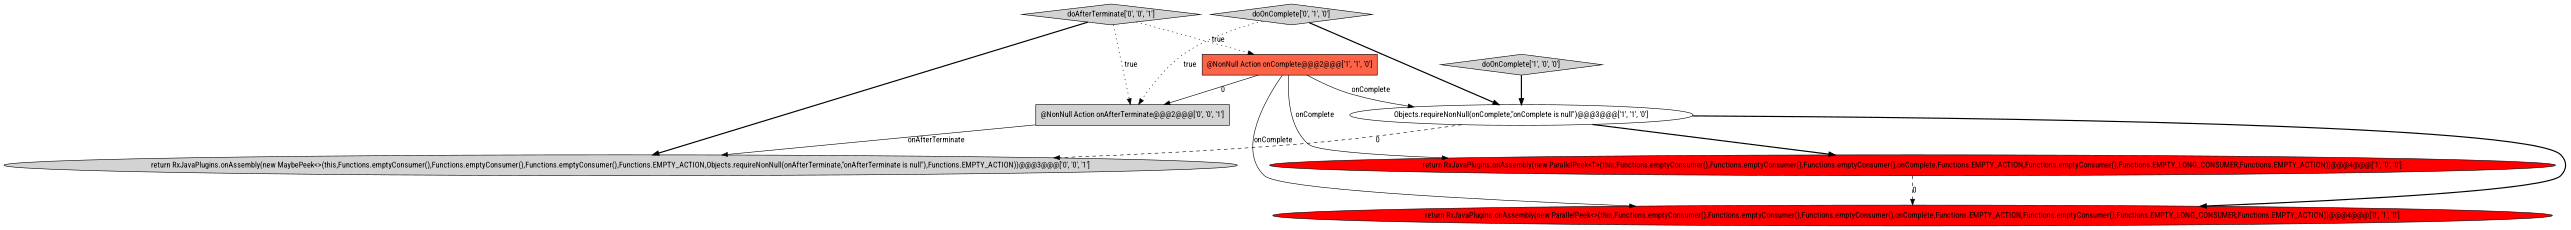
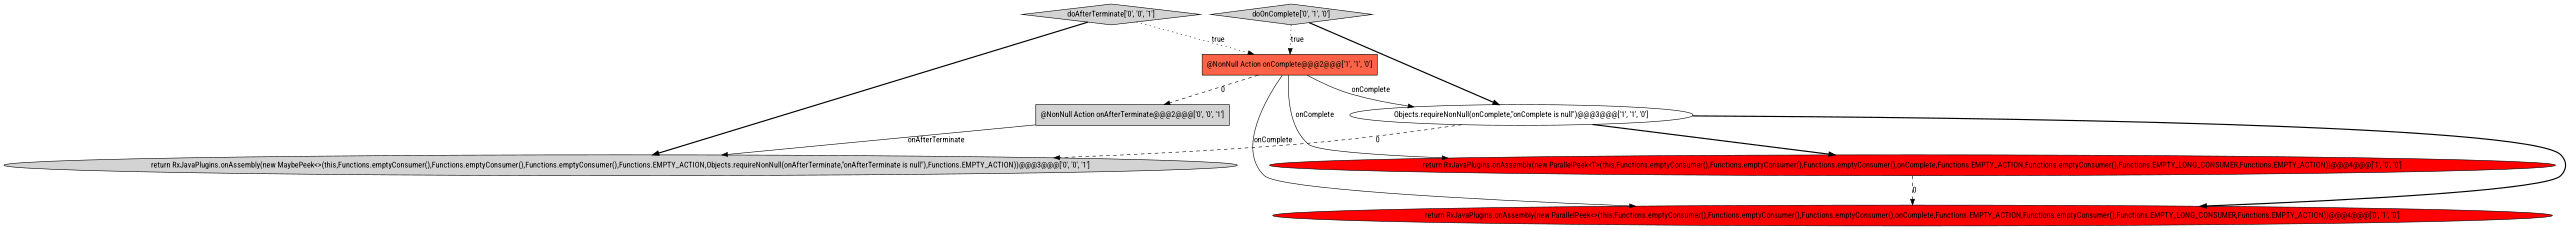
  digraph {
    fontname="Roboto Condensed"
    node [fillcolor=lightgray fontname="Roboto Condensed" shape=ellipse style=filled]
    edge [fontname="Roboto Condensed" style=bold]
    n1 [label="doAfterTerminate['0', '0', '1']" shape=diamond]
    n2 [label="@NonNull Action onAfterTerminate@@@2@@@['0', '0', '1']" shape=box]
    n3 [label="return RxJavaPlugins.onAssembly(new MaybePeek<>(this,Functions.emptyConsumer(),Functions.emptyConsumer(),Functions.emptyConsumer(),Functions.EMPTY_ACTION,Objects.requireNonNull(onAfterTerminate,\"onAfterTerminate is null\"),Functions.EMPTY_ACTION))@@@3@@@['0', '0', '1']"]
    n4 [fillcolor=tomato label="@NonNull Action onComplete@@@2@@@['1', '1', '0']" shape=box]
    n5 [label="doOnComplete['0', '1', '0']" shape=diamond]
    n6 [fillcolor=white label="Objects.requireNonNull(onComplete,\"onComplete is null\")@@@3@@@['1', '1', '0']"]
    n7 [fillcolor=red label="return RxJavaPlugins.onAssembly(new ParallelPeek<T>(this,Functions.emptyConsumer(),Functions.emptyConsumer(),Functions.emptyConsumer(),onComplete,Functions.EMPTY_ACTION,Functions.emptyConsumer(),Functions.EMPTY_LONG_CONSUMER,Functions.EMPTY_ACTION))@@@4@@@['1', '0', '0']"]
    n8 [fillcolor=red label="return RxJavaPlugins.onAssembly(new ParallelPeek<>(this,Functions.emptyConsumer(),Functions.emptyConsumer(),Functions.emptyConsumer(),onComplete,Functions.EMPTY_ACTION,Functions.emptyConsumer(),Functions.EMPTY_LONG_CONSUMER,Functions.EMPTY_ACTION))@@@4@@@['0', '1', '0']"]
-   n9 [label="doOnComplete['1', '0', '0']" shape=diamond]
-   n1 -> n2 [label=true style=dotted]
    n1 -> n3
    n1 -> n4 [label=true style=dotted]
    n2 -> n3 [label=onAfterTerminate style=solid]
-   n4 -> n2 [label=0 style=solid]
+   n4 -> n2 [label=0 style=dashed]
    n4 -> n6 [label=onComplete style=solid]
    n4 -> n7 [label=onComplete style=solid]
    n4 -> n8 [label=onComplete style=solid]
-   n5 -> n2 [label=true style=dotted]
+   n5 -> n4 [label=true style=dotted]
    n5 -> n6
    n6 -> n3 [label=0 style=dashed]
    n6 -> n7
    n6 -> n8
    n7 -> n8 [label=0 style=dashed]
-   n9 -> n6
  }
